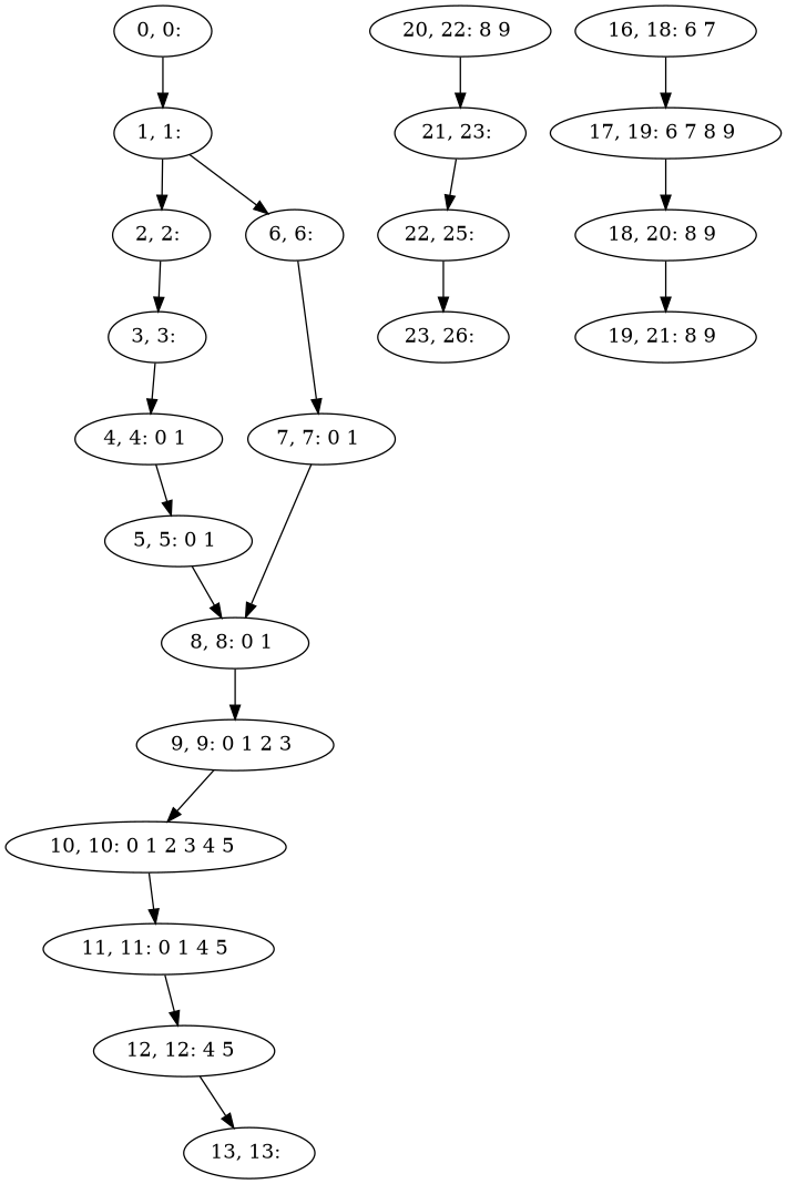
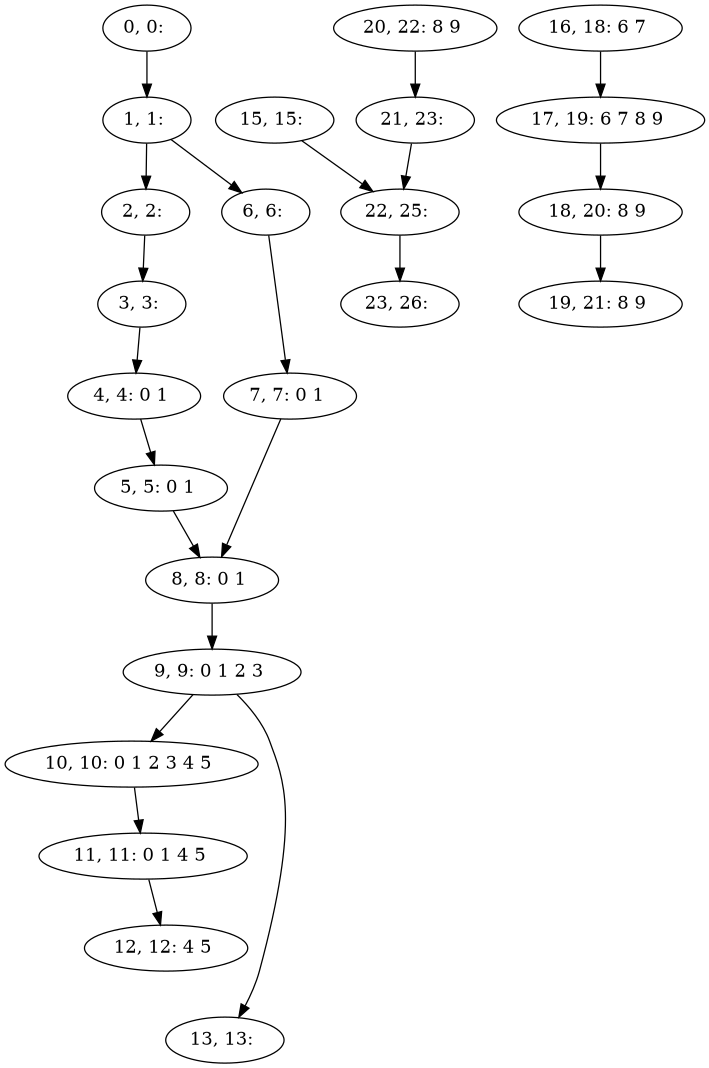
  digraph {
    n1 [label="0, 0: "]
    n2 [label="1, 1: "]
    n3 [label="2, 2: "]
    n4 [label="6, 6: "]
    n5 [label="3, 3: "]
    n6 [label="4, 4: 0 1 "]
    n7 [label="5, 5: 0 1 "]
    n8 [label="7, 7: 0 1 "]
    n9 [label="8, 8: 0 1 "]
    n10 [label="9, 9: 0 1 2 3 "]
    n11 [label="10, 10: 0 1 2 3 4 5 "]
    n12 [label="11, 11: 0 1 4 5 "]
    n13 [label="12, 12: 4 5 "]
    n14 [label="13, 13: "]
+   n15 [label="15, 15: "]
    n16 [label="22, 25: "]
    n17 [label="16, 18: 6 7 "]
    n18 [label="17, 19: 6 7 8 9 "]
    n19 [label="23, 26: "]
    n20 [label="18, 20: 8 9 "]
    n21 [label="19, 21: 8 9 "]
    n22 [label="20, 22: 8 9 "]
    n23 [label="21, 23: "]
    n1 -> n2
    n2 -> n3
    n2 -> n4
    n3 -> n5
    n4 -> n8
    n5 -> n6
    n6 -> n7
    n7 -> n9
    n8 -> n9
    n9 -> n10
    n10 -> n11
    n11 -> n12
    n12 -> n13
-   n13 -> n14
+   n10 -> n14
+   n15 -> n16
    n16 -> n19
    n17 -> n18
    n18 -> n20
    n20 -> n21
    n22 -> n23
    n23 -> n16
  }
